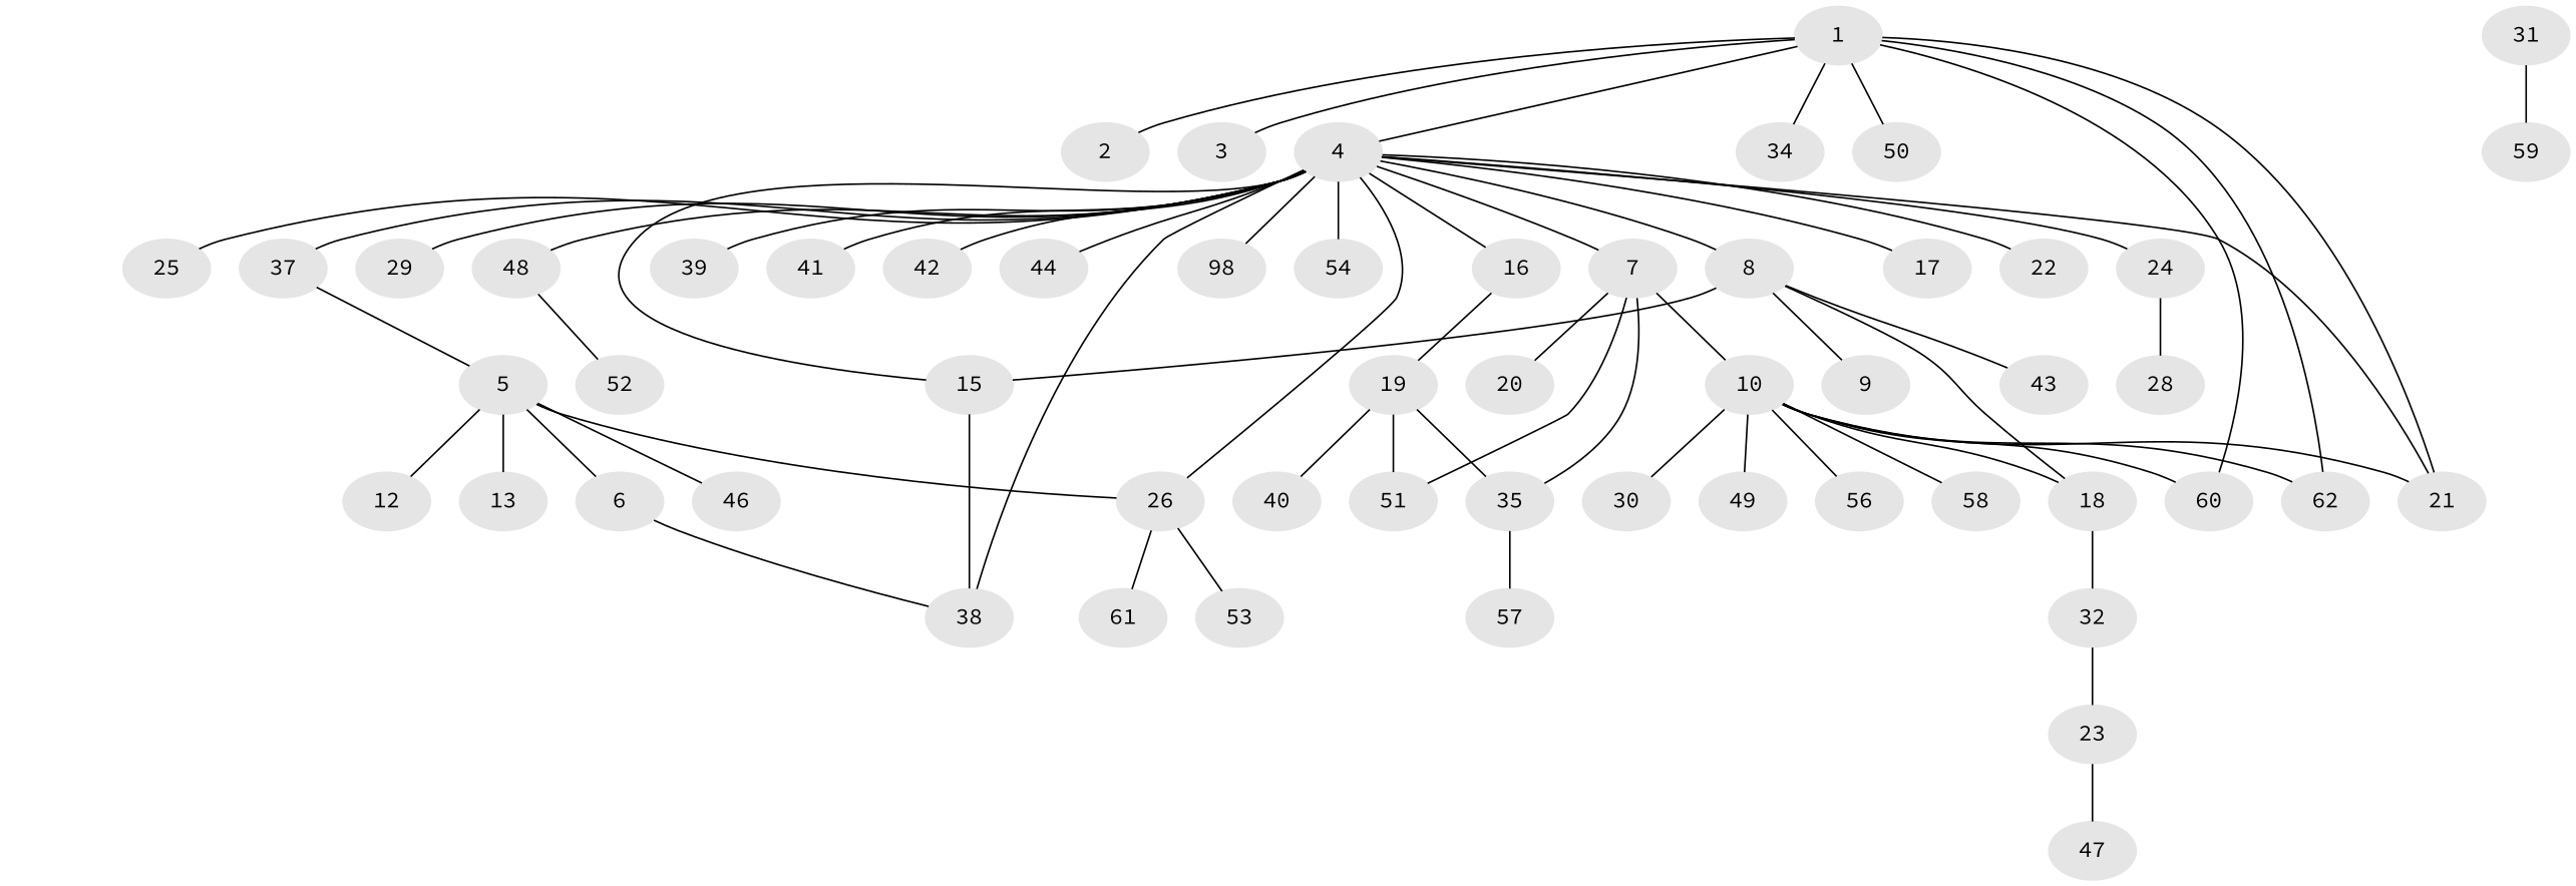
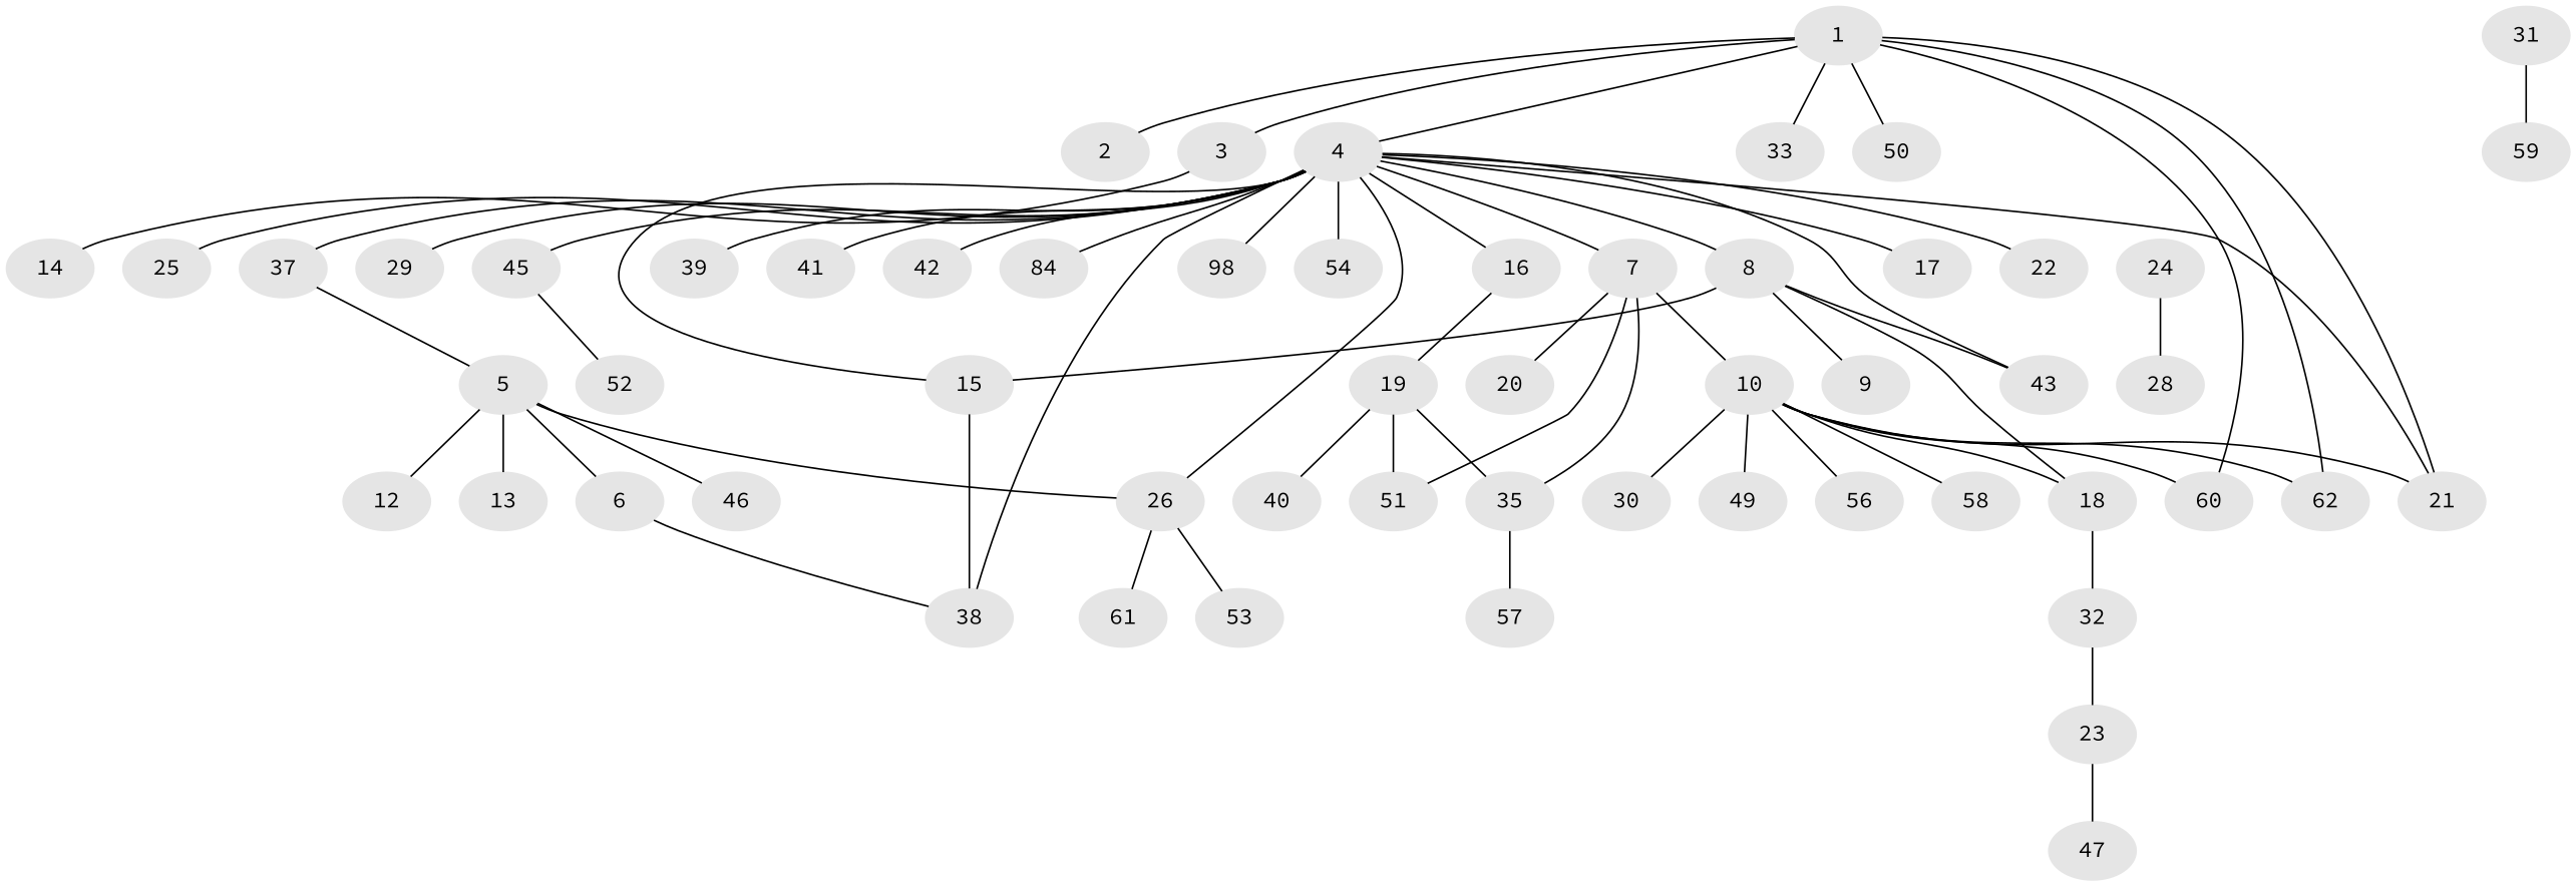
  graph {
    fontname="Source Code Pro"
    node [color=gray90 fontname="Source Code Pro" style=filled]
    edge [fontname="Source Code Pro"]
    1
    2
    3
    4
-   33 [label=34]
+   33
    50
    60
    62
    21
+   14
    7
    8
    15
    16
    17
    22
    24
    25
    26
    29
    37
    38
    39
    41
    42
-   44
-   45 [label=48]
+   44 [label=84]
+   45
    n28 [label=98]
    54
    5
    6
    12
    13
    46
    20
    10
    35
    51
    9
    18
    43
    19
    28
    53
    61
    52
    30
    49
    56
    58
    57
    32
    31
    59
    40
    23
    47
    1 -- 2
    1 -- 3
    1 -- 4
    1 -- 33
    1 -- 50
    1 -- 60
    1 -- 62
    1 -- 21
+   3 -- 14
    4 -- 21
    4 -- 7
    4 -- 8
    4 -- 15
    4 -- 16
    4 -- 17
    4 -- 22
-   4 -- 24
+   4 -- 43
    4 -- 25
    4 -- 26
    4 -- 29
    4 -- 37
    4 -- 38
    4 -- 39
    4 -- 41
    4 -- 42
    4 -- 44
    4 -- 45
    4 -- n28
    4 -- 54
    7 -- 20
    7 -- 10
    7 -- 35
    7 -- 51
    8 -- 15
    8 -- 9
    8 -- 18
    8 -- 43
    15 -- 38
    16 -- 19
    24 -- 28
    26 -- 53
    26 -- 61
    37 -- 5
    45 -- 52
    5 -- 26
    5 -- 6
    5 -- 12
    5 -- 13
    5 -- 46
    6 -- 38
    10 -- 60
    10 -- 62
    10 -- 21
    10 -- 18
    10 -- 30
    10 -- 49
    10 -- 56
    10 -- 58
    35 -- 57
    18 -- 32
    19 -- 35
    19 -- 51
    19 -- 40
    32 -- 23
    31 -- 59
    23 -- 47
  }
